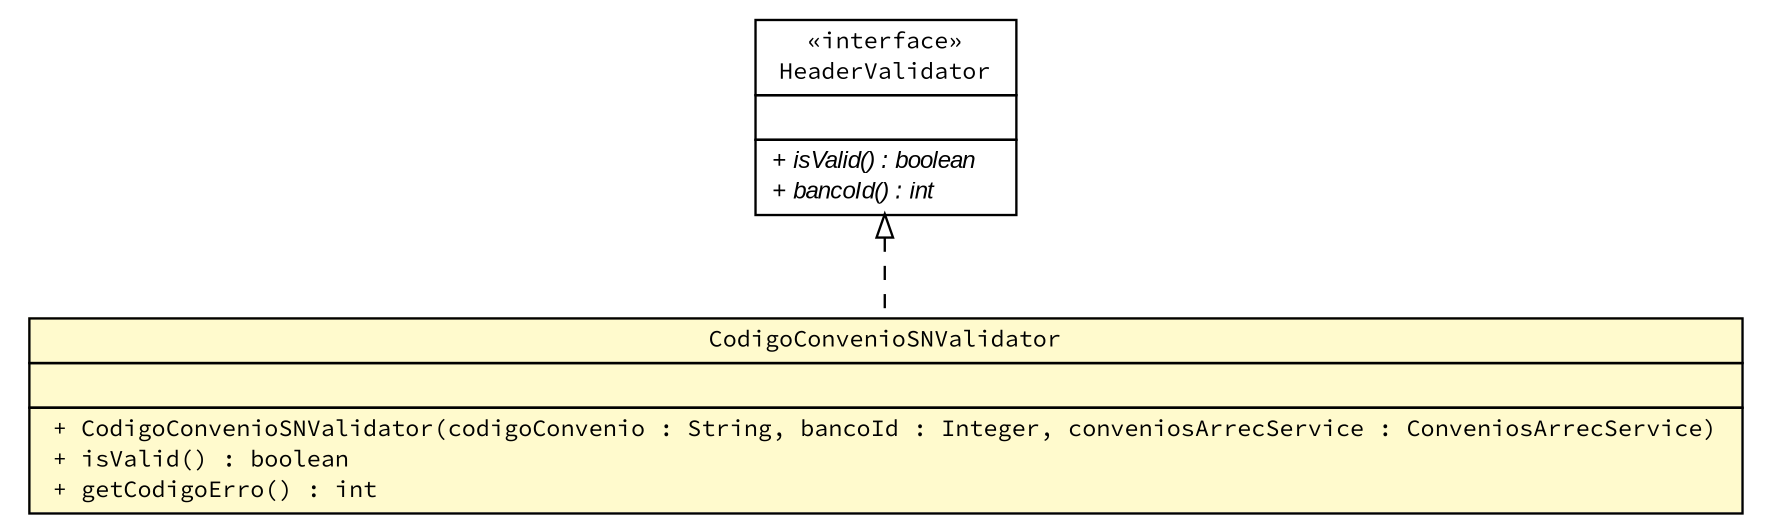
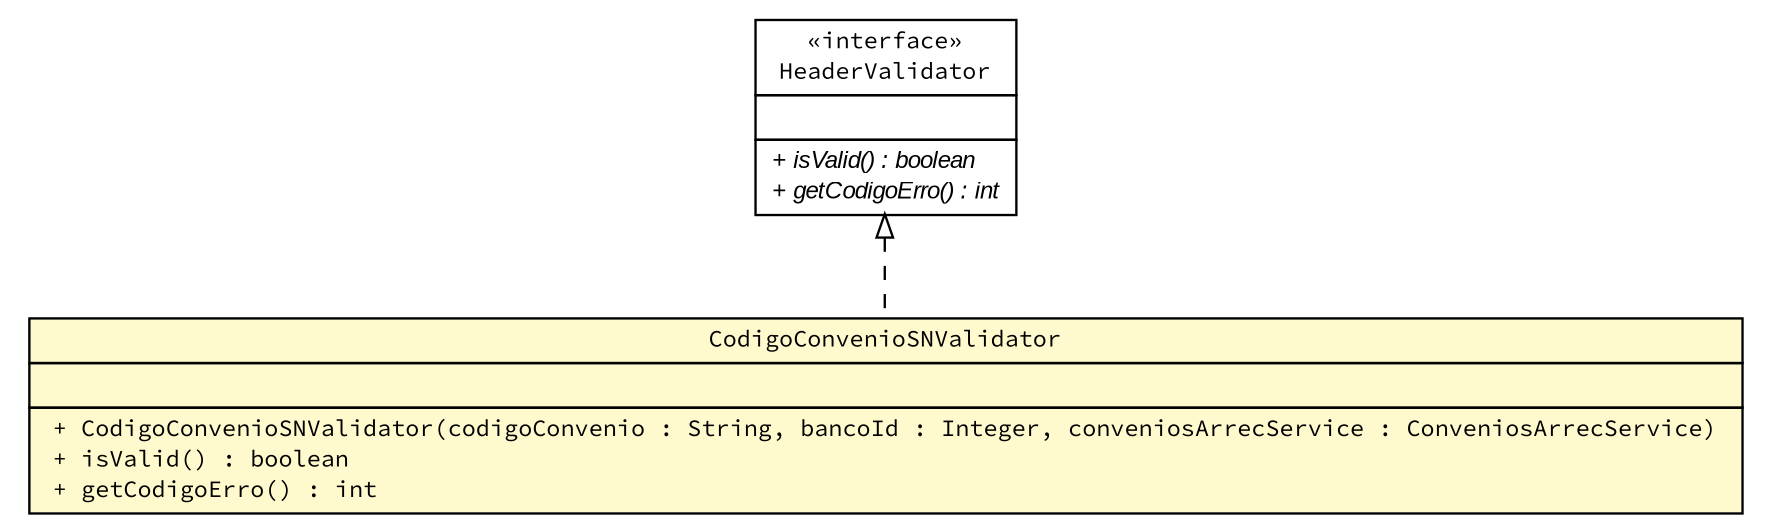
  digraph {
    nodesep=0.25
    ranksep=0.5
    fontname="Source Code Pro"
    node [fontcolor=black fontname="Source Code Pro" fontsize=10.0 shape=plaintext]
-   n1 [label=<<table title="br.gov.to.sefaz.arr.processamento.validation.validator.header.HeaderValidator" border="0" cellborder="1" cellspacing="0" cellpadding="2" port="p" href="../HeaderValidator.html"> 		<tr><td><table border="0" cellspacing="0" cellpadding="1"> <tr><td align="center" balign="center"> &#171;interface&#187; </td></tr> <tr><td align="center" balign="center"> HeaderValidator </td></tr> 		</table></td></tr> 		<tr><td><table border="0" cellspacing="0" cellpadding="1"> <tr><td align="left" balign="left">  </td></tr> 		</table></td></tr> 		<tr><td><table border="0" cellspacing="0" cellpadding="1"> <tr><td align="left" balign="left"><font face="arial italic" point-size="10.0"> + isValid() : boolean </font></td></tr> <tr><td align="left" balign="left"><font face="arial italic" point-size="10.0"> + bancoId() : int </font></td></tr> 		</table></td></tr> 		</table>>]
+   n1 [label=<<table title="br.gov.to.sefaz.arr.processamento.validation.validator.header.HeaderValidator" border="0" cellborder="1" cellspacing="0" cellpadding="2" port="p" href="../HeaderValidator.html"> 		<tr><td><table border="0" cellspacing="0" cellpadding="1"> <tr><td align="center" balign="center"> &#171;interface&#187; </td></tr> <tr><td align="center" balign="center"> HeaderValidator </td></tr> 		</table></td></tr> 		<tr><td><table border="0" cellspacing="0" cellpadding="1"> <tr><td align="left" balign="left">  </td></tr> 		</table></td></tr> 		<tr><td><table border="0" cellspacing="0" cellpadding="1"> <tr><td align="left" balign="left"><font face="arial italic" point-size="10.0"> + isValid() : boolean </font></td></tr> <tr><td align="left" balign="left"><font face="arial italic" point-size="10.0"> + getCodigoErro() : int </font></td></tr> 		</table></td></tr> 		</table>>]
    n2 [label=<<table title="br.gov.to.sefaz.arr.processamento.validation.validator.header.simplesnacional.CodigoConvenioSNValidator" border="0" cellborder="1" cellspacing="0" cellpadding="2" port="p" bgcolor="lemonChiffon" href="./CodigoConvenioSNValidator.html"> 		<tr><td><table border="0" cellspacing="0" cellpadding="1"> <tr><td align="center" balign="center"> CodigoConvenioSNValidator </td></tr> 		</table></td></tr> 		<tr><td><table border="0" cellspacing="0" cellpadding="1"> <tr><td align="left" balign="left">  </td></tr> 		</table></td></tr> 		<tr><td><table border="0" cellspacing="0" cellpadding="1"> <tr><td align="left" balign="left"> + CodigoConvenioSNValidator(codigoConvenio : String, bancoId : Integer, conveniosArrecService : ConveniosArrecService) </td></tr> <tr><td align="left" balign="left"> + isValid() : boolean </td></tr> <tr><td align="left" balign="left"> + getCodigoErro() : int </td></tr> 		</table></td></tr> 		</table>>]
    n1 -> n2 [arrowtail=empty dir=back fontname="Source Code Pro" fontsize=10 headport=p labelfontname=arial labelfontsize=10 style=dashed tailport=p]
  }
